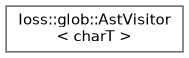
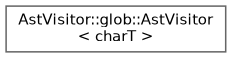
  digraph {
    rankdir=TB
-   n1 [color=grey40 fillcolor=white fontname=Helvetica fontsize=10 height=0.2 label="Ioss::glob::AstVisitor\l\< charT \>" shape=box style=filled width=0.4]
+   n1 [color=grey40 fillcolor=white fontname=Helvetica fontsize=10 height=0.2 label="AstVisitor::glob::AstVisitor\l\< charT \>" shape=box style=filled width=0.4]
  }
